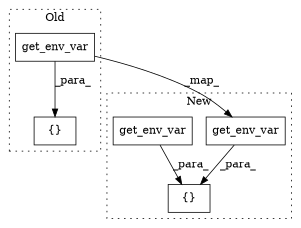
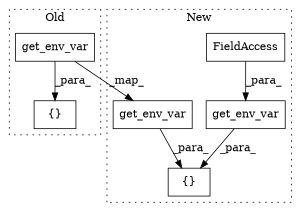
  digraph {
    node [a=32 l="12,1" shape=box]
    n1 [label=get_env_var s="2058,2125"]
    n2 [a=4 l="1,1" label="{}" s="1935,2213"]
    n3 [label=get_env_var s="2695,2762"]
    n4 [a=4 l="1,1" label="{}" s="2224,2846"]
    n5 [label=get_env_var s="2530,2620"]
+   n6 [a=22 l=43 label=FieldAccess s=2542]
    subgraph cluster_1 {
      label=Old
      style=dotted
      n1
      n2
    }
    subgraph cluster_2 {
      label=New
      style=dotted
      n3
      n4
      n5
+     n6
    }
    n1 -> n2 [label=_para_]
    n1 -> n3 [label=_map_]
    n3 -> n4 [label=_para_]
    n5 -> n4 [label=_para_]
+   n6 -> n5 [label=_para_]
  }
